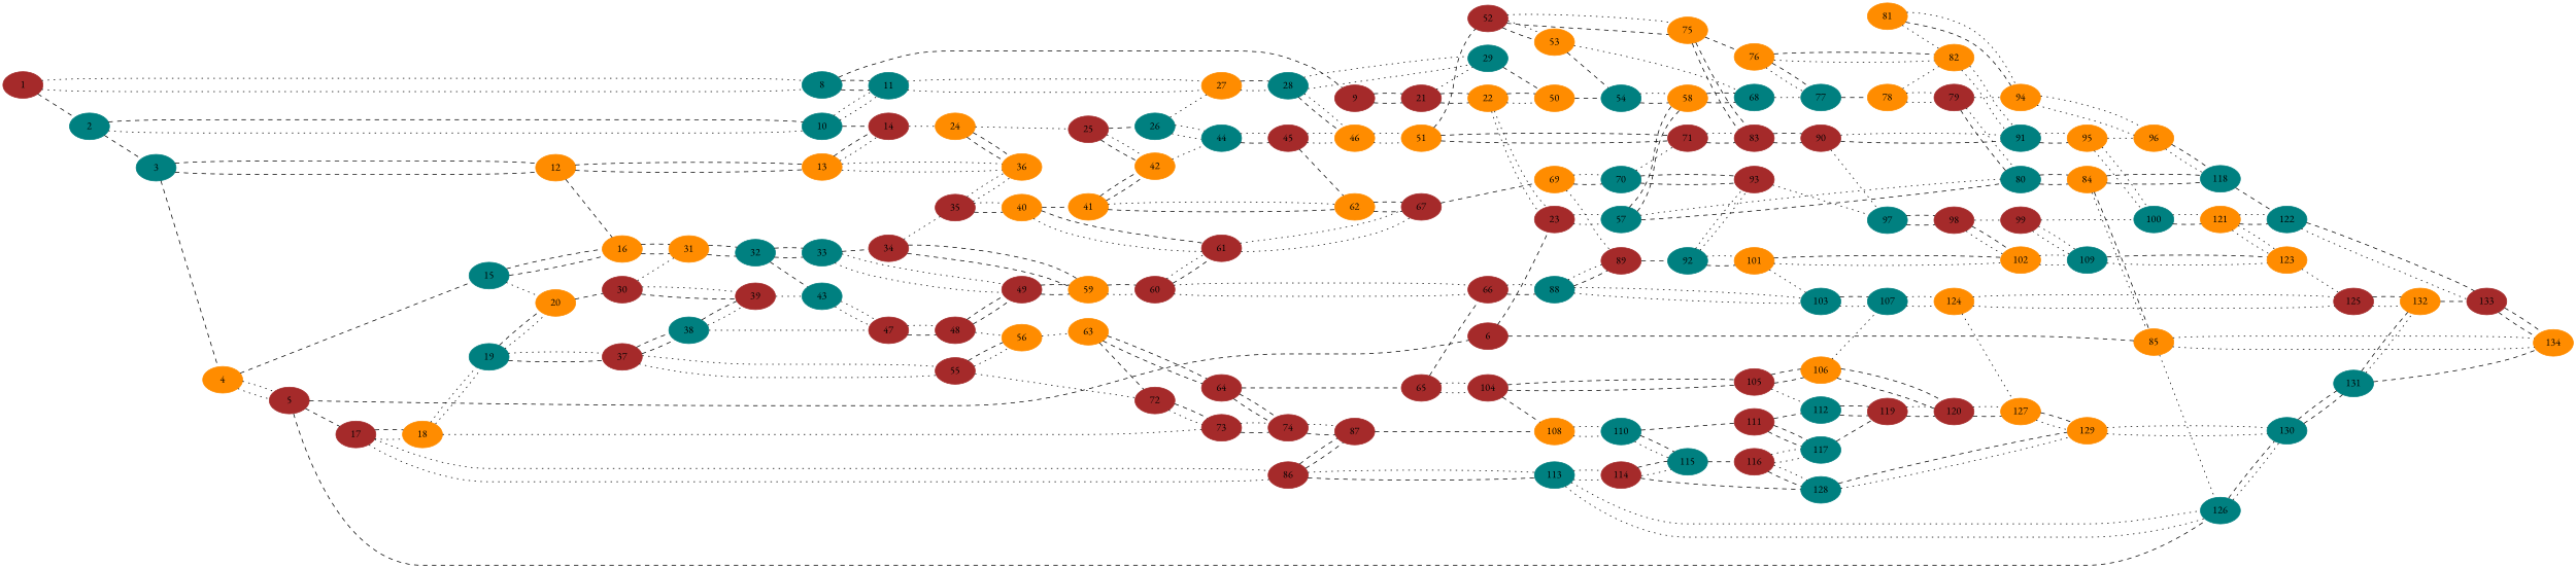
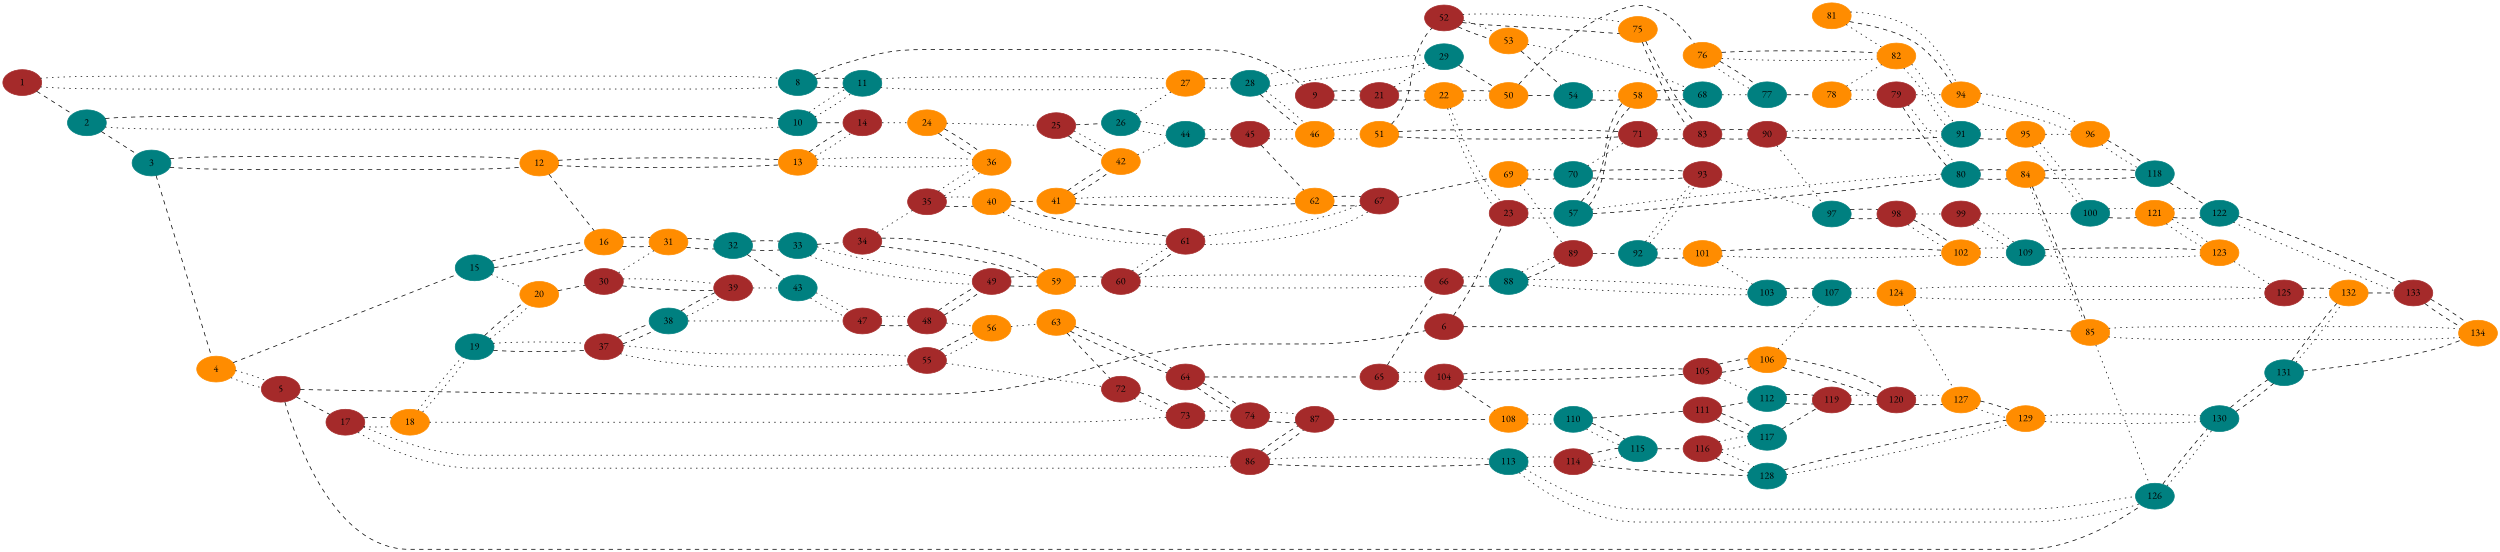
  graph {
    fontname="EB Garamond"
    rankdir=LR
    node [color=brown fontname="EB Garamond" style=filled]
    edge [fontname="EB Garamond" style=dashed]
    2 [color=teal]
    1
    8 [color=teal]
    3 [color=teal]
    10 [color=teal]
    9
    11 [color=teal]
    4 [color=darkorange]
    12 [color=darkorange]
    14
    5
    15 [color=teal]
    13 [color=darkorange]
    16 [color=darkorange]
    6
    17
    126 [color=teal]
    20 [color=darkorange]
    23
    85 [color=darkorange]
    18 [color=darkorange]
    86
    130 [color=teal]
    57 [color=teal]
    134 [color=darkorange]
    21
    27 [color=darkorange]
    22 [color=darkorange]
    29 [color=teal]
    24 [color=darkorange]
    28 [color=teal]
    36 [color=darkorange]
    31 [color=darkorange]
    25
    30
    32 [color=teal]
    19 [color=teal]
    73
    87
    113 [color=teal]
    37
    74
    38 [color=teal]
    55
    39
    50 [color=darkorange]
    54 [color=teal]
    58 [color=darkorange]
    80 [color=teal]
    26 [color=teal]
    42 [color=darkorange]
    44 [color=teal]
    45
    46 [color=darkorange]
    51 [color=darkorange]
    43 [color=teal]
    33 [color=teal]
    34
    49
    47
    35
    59 [color=darkorange]
    40 [color=darkorange]
    60
    41 [color=darkorange]
    61
    56 [color=darkorange]
    72
    48
    62 [color=darkorange]
    67
    52
    71
    63 [color=darkorange]
    53 [color=darkorange]
    75 [color=darkorange]
    83
    68 [color=teal]
    76 [color=darkorange]
    77 [color=teal]
    64
    84 [color=darkorange]
    66
    88 [color=teal]
    69 [color=darkorange]
    65
    104
    108 [color=darkorange]
    105
    89
    103 [color=teal]
    70 [color=teal]
    78 [color=darkorange]
    93
    92 [color=teal]
    97 [color=teal]
    90
    82 [color=darkorange]
    91 [color=teal]
    79
    94 [color=darkorange]
    81 [color=darkorange]
    96 [color=darkorange]
    118 [color=teal]
    95 [color=darkorange]
    122 [color=teal]
    114
    110 [color=teal]
    107 [color=teal]
    101 [color=darkorange]
    98
    100 [color=teal]
    102 [color=darkorange]
    121 [color=darkorange]
    99
    109 [color=teal]
    123 [color=darkorange]
    124 [color=darkorange]
    106 [color=darkorange]
    112 [color=teal]
    120
    119
    127 [color=darkorange]
    125
    111
    115 [color=teal]
    117 [color=teal]
    116
    128 [color=teal]
    129 [color=darkorange]
    133
    132 [color=darkorange]
    131 [color=teal]
    2 -- 3
    2 -- 10 [style=dotted]
    2 -- 10
    1 -- 2
    1 -- 8 [style=dotted]
    1 -- 8 [style=dotted]
    8 -- 9
    8 -- 11
    8 -- 11
    3 -- 4
    3 -- 12
    3 -- 12
    10 -- 11 [style=dotted]
    10 -- 11 [style=dotted]
    10 -- 14
    9 -- 21
    9 -- 21
    11 -- 27 [style=dotted]
    11 -- 27 [style=dotted]
    4 -- 5 [style=dotted]
    4 -- 5 [style=dotted]
    4 -- 15
    12 -- 13
    12 -- 13
    12 -- 16
    14 -- 24 [style=dotted]
    5 -- 6
    5 -- 17
    5 -- 126
    15 -- 16
    15 -- 16
    15 -- 20 [style=dotted]
    13 -- 14 [style=dotted]
    13 -- 14
    13 -- 36 [style=dotted]
    13 -- 36 [style=dotted]
    16 -- 31
    16 -- 31
    6 -- 23
    6 -- 85
    17 -- 18 [style=dotted]
    17 -- 18
    17 -- 86 [style=dotted]
    17 -- 86 [style=dotted]
    126 -- 130 [style=dotted]
    126 -- 130
    20 -- 30
    23 -- 57 [style=dotted]
    23 -- 57 [style=dotted]
    85 -- 126 [style=dotted]
    85 -- 134 [style=dotted]
    85 -- 134 [style=dotted]
    18 -- 19 [style=dotted]
    18 -- 19 [style=dotted]
    18 -- 73 [style=dotted]
    86 -- 87
    86 -- 87
    86 -- 113
    86 -- 113 [style=dotted]
    130 -- 131
    130 -- 131
    57 -- 58
    57 -- 58
    57 -- 80
    57 -- 80 [style=dotted]
    21 -- 22
    21 -- 22
    21 -- 29 [style=dotted]
    27 -- 28 [style=dotted]
    27 -- 28
    22 -- 23 [style=dotted]
    22 -- 23 [style=dotted]
    22 -- 50 [style=dotted]
    22 -- 50
    29 -- 50
    24 -- 36
    24 -- 36
    24 -- 25 [style=dotted]
    28 -- 29 [style=dotted]
    28 -- 29 [style=dotted]
    28 -- 46
    28 -- 46 [style=dotted]
    31 -- 32
    31 -- 32
    25 -- 26
    25 -- 42
    25 -- 42 [style=dotted]
    30 -- 31 [style=dotted]
    30 -- 39
    30 -- 39 [style=dotted]
    32 -- 43
    32 -- 33
    32 -- 33
    19 -- 20 [style=dotted]
    19 -- 20
    19 -- 37
    19 -- 37 [style=dotted]
    73 -- 74
    73 -- 74 [style=dotted]
    87 -- 108
    113 -- 126 [style=dotted]
    113 -- 126 [style=dotted]
    113 -- 114 [style=dotted]
    113 -- 114 [style=dotted]
    37 -- 38
    37 -- 38
    37 -- 55 [style=dotted]
    37 -- 55 [style=dotted]
    74 -- 87
    74 -- 87 [style=dotted]
    38 -- 39 [style=dotted]
    38 -- 39
    38 -- 47 [style=dotted]
    55 -- 56 [style=dotted]
    55 -- 56
    55 -- 72 [style=dotted]
    39 -- 43 [style=dotted]
    50 -- 54
    54 -- 58
    54 -- 58 [style=dotted]
    58 -- 68
    58 -- 68
    80 -- 84
    80 -- 84
    26 -- 27 [style=dotted]
    26 -- 44 [style=dotted]
    26 -- 44 [style=dotted]
    42 -- 44 [style=dotted]
    44 -- 45
    44 -- 45 [style=dotted]
    45 -- 46 [style=dotted]
    45 -- 46 [style=dotted]
    45 -- 62
    46 -- 51 [style=dotted]
    46 -- 51 [style=dotted]
    51 -- 52
    51 -- 71
    51 -- 71
    43 -- 47 [style=dotted]
    43 -- 47 [style=dotted]
    33 -- 34
    33 -- 49 [style=dotted]
    33 -- 49 [style=dotted]
    34 -- 35 [style=dotted]
    34 -- 59
    34 -- 59
    49 -- 59
    49 -- 59
    47 -- 48
    47 -- 48 [style=dotted]
    35 -- 36 [style=dotted]
    35 -- 36 [style=dotted]
    35 -- 40
    35 -- 40 [style=dotted]
    59 -- 60 [style=dotted]
    59 -- 60
    40 -- 41
    40 -- 61 [style=dotted]
    40 -- 61
    60 -- 61
    60 -- 61 [style=dotted]
    60 -- 66 [style=dotted]
    60 -- 66 [style=dotted]
    41 -- 42
    41 -- 42
    41 -- 62
    41 -- 62 [style=dotted]
    61 -- 67 [style=dotted]
    61 -- 67 [style=dotted]
    56 -- 63 [style=dotted]
    72 -- 73 [style=dotted]
    72 -- 73
    48 -- 49
    48 -- 49
    48 -- 56 [style=dotted]
    62 -- 67
    62 -- 67
    67 -- 69
    52 -- 53
    52 -- 53 [style=dotted]
    52 -- 75
    52 -- 75 [style=dotted]
    71 -- 83
    71 -- 83 [style=dotted]
    63 -- 72
    63 -- 64
    63 -- 64
    53 -- 54
    53 -- 68 [style=dotted]
    75 -- 83
    75 -- 83
-   75 -- 76
+   50 -- 76
    83 -- 90
    83 -- 90
    68 -- 77 [style=dotted]
    76 -- 77 [style=dotted]
    76 -- 77
    76 -- 82 [style=dotted]
    76 -- 82
    77 -- 78
    64 -- 74
    64 -- 74
    64 -- 65
    84 -- 85 [style=dotted]
    84 -- 85
    84 -- 118
    84 -- 118
    66 -- 88
    66 -- 88 [style=dotted]
    88 -- 89
    88 -- 89 [style=dotted]
    88 -- 103 [style=dotted]
    88 -- 103 [style=dotted]
    69 -- 89 [style=dotted]
    69 -- 70
    69 -- 70 [style=dotted]
    65 -- 66
    65 -- 104 [style=dotted]
    65 -- 104 [style=dotted]
    104 -- 108
    104 -- 105
    104 -- 105
    108 -- 110 [style=dotted]
    108 -- 110 [style=dotted]
    105 -- 106
    105 -- 106
    105 -- 112 [style=dotted]
    89 -- 92
    103 -- 107 [style=dotted]
    103 -- 107
    70 -- 71 [style=dotted]
    70 -- 93
    70 -- 93
    78 -- 82 [style=dotted]
    78 -- 79 [style=dotted]
    78 -- 79 [style=dotted]
    93 -- 97 [style=dotted]
    92 -- 93 [style=dotted]
    92 -- 93 [style=dotted]
    92 -- 101
    92 -- 101 [style=dotted]
    97 -- 98
    97 -- 98
    90 -- 97 [style=dotted]
    90 -- 91
    90 -- 91 [style=dotted]
    82 -- 91 [style=dotted]
    82 -- 91 [style=dotted]
    91 -- 95
    91 -- 95 [style=dotted]
    79 -- 80
    79 -- 80 [style=dotted]
    79 -- 94 [style=dotted]
    94 -- 96 [style=dotted]
    94 -- 96 [style=dotted]
    81 -- 82 [style=dotted]
    81 -- 94
    81 -- 94 [style=dotted]
    96 -- 118 [style=dotted]
    96 -- 118
    118 -- 122
    95 -- 96 [style=dotted]
    95 -- 100 [style=dotted]
    95 -- 100 [style=dotted]
    122 -- 133 [style=dotted]
    122 -- 133
    114 -- 115 [style=dotted]
    114 -- 115
    114 -- 128
    110 -- 111
    110 -- 115 [style=dotted]
    110 -- 115
    107 -- 124 [style=dotted]
    107 -- 124 [style=dotted]
    101 -- 103 [style=dotted]
    101 -- 102 [style=dotted]
    101 -- 102
    98 -- 102 [style=dotted]
    98 -- 102
    98 -- 99 [style=dotted]
    100 -- 121
    100 -- 121 [style=dotted]
    102 -- 109 [style=dotted]
    102 -- 109 [style=dotted]
    121 -- 122
    121 -- 122 [style=dotted]
    121 -- 123 [style=dotted]
    121 -- 123 [style=dotted]
    99 -- 100 [style=dotted]
    99 -- 109 [style=dotted]
    99 -- 109 [style=dotted]
    109 -- 123 [style=dotted]
    109 -- 123
    123 -- 125 [style=dotted]
    124 -- 127 [style=dotted]
    124 -- 125 [style=dotted]
    124 -- 125 [style=dotted]
    106 -- 107 [style=dotted]
    106 -- 120
    106 -- 120
    112 -- 119
    112 -- 119
    120 -- 127
    120 -- 127 [style=dotted]
    119 -- 120
    119 -- 120 [style=dotted]
    127 -- 129 [style=dotted]
    127 -- 129
    125 -- 132 [style=dotted]
    125 -- 132
    111 -- 112
    111 -- 117
    111 -- 117
    115 -- 116
    117 -- 119
    116 -- 117 [style=dotted]
    116 -- 117 [style=dotted]
    116 -- 128
    116 -- 128 [style=dotted]
    128 -- 129 [style=dotted]
    128 -- 129
    129 -- 130 [style=dotted]
    129 -- 130 [style=dotted]
    133 -- 134
    133 -- 134
    132 -- 133
    131 -- 134
    131 -- 132 [style=dotted]
    131 -- 132
  }
